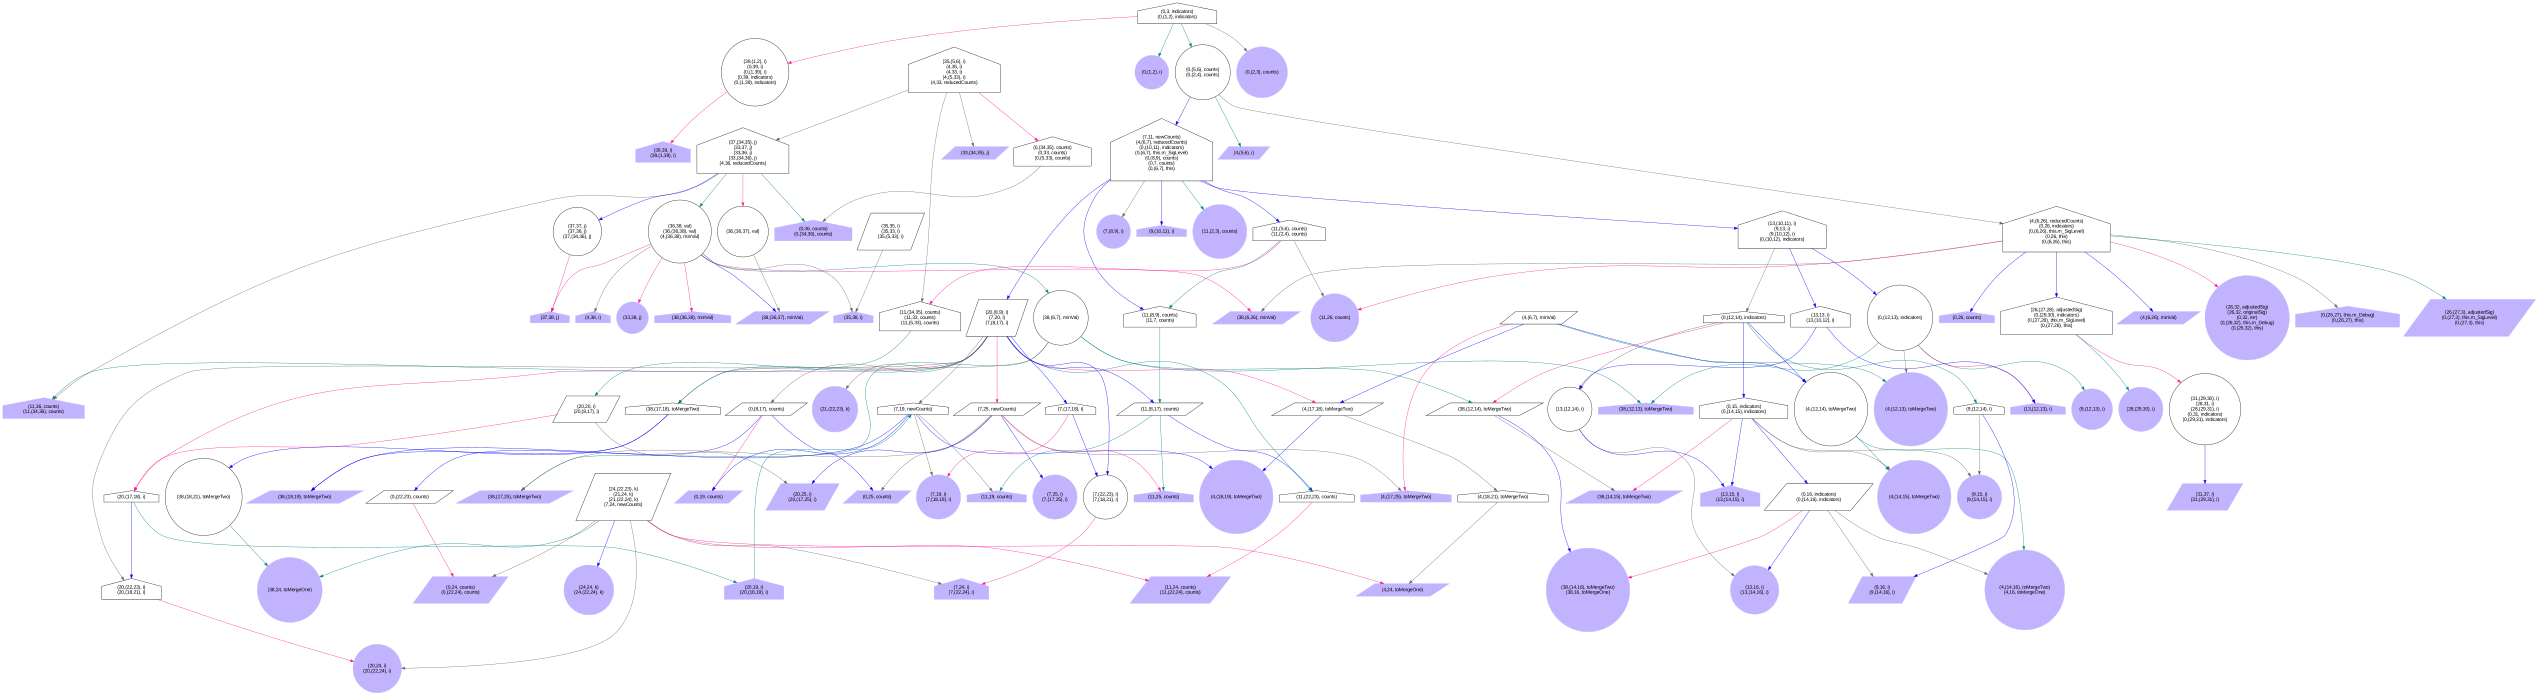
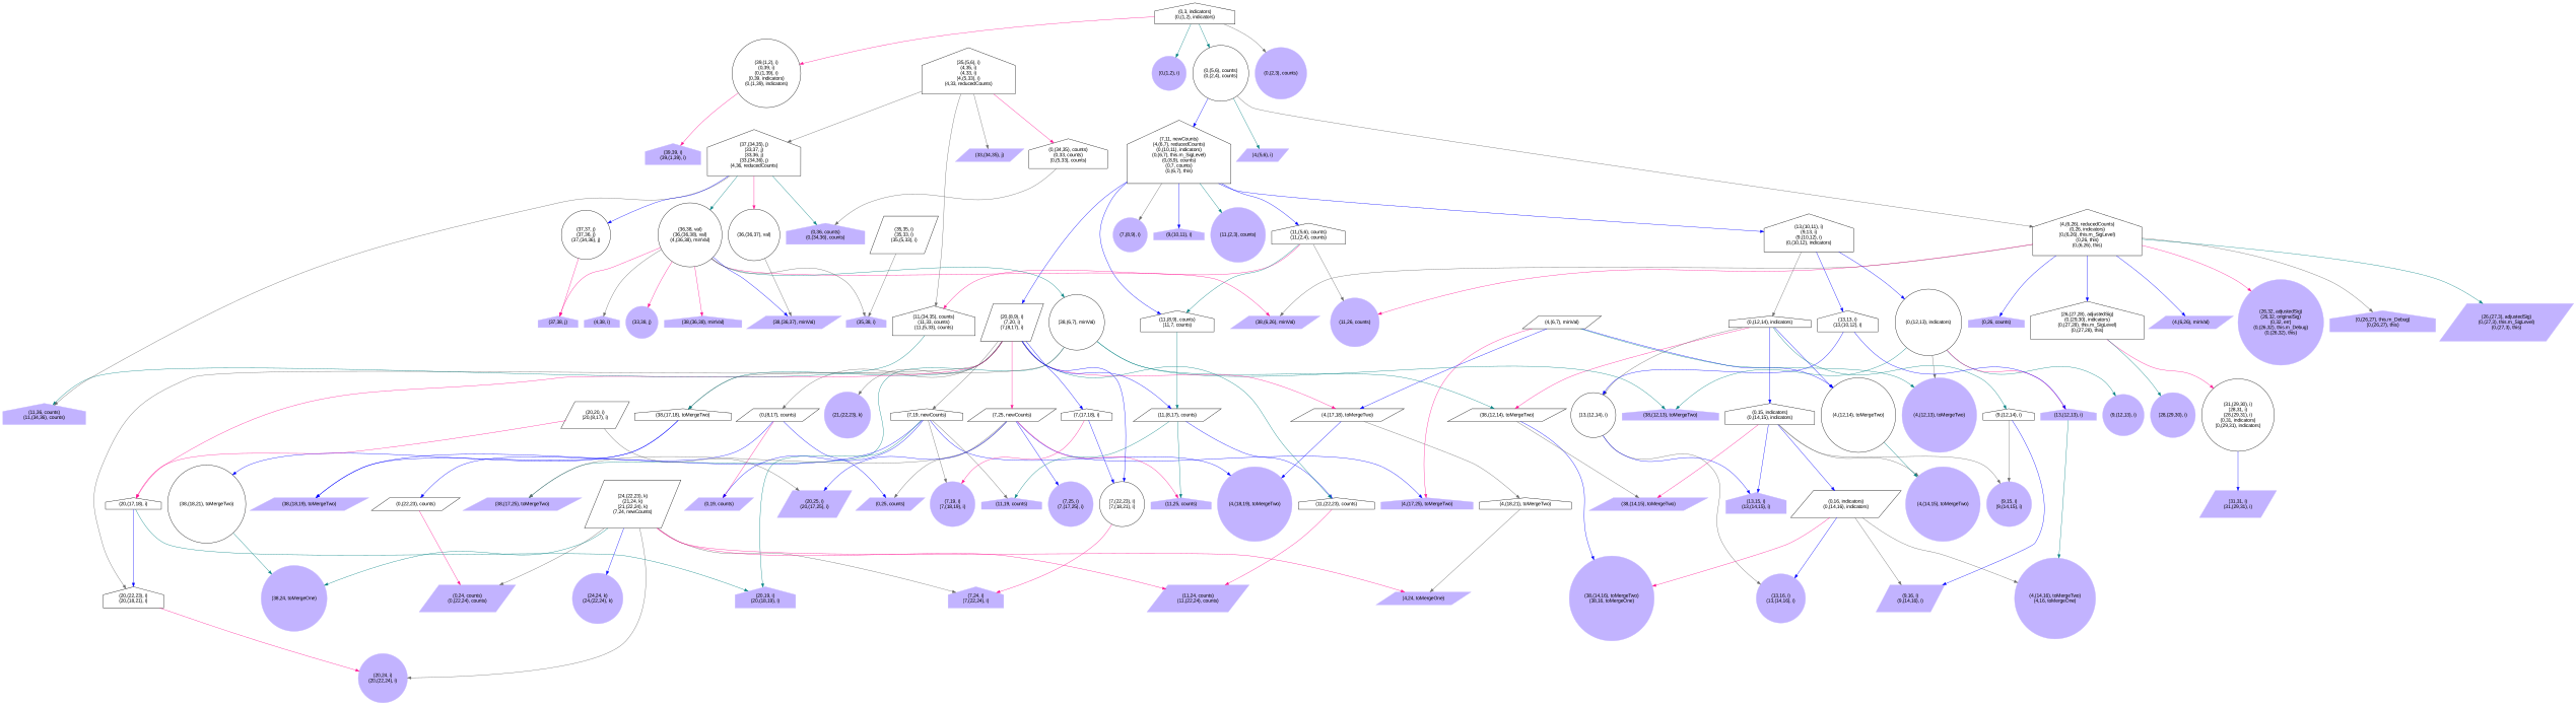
  digraph {
    fontname="Liberation Sans"
    node [color=".7 .3 1.0" fontname="Liberation Sans" shape=house style=filled]
    edge [color=blue fontname="Liberation Sans"]
    n1 [label="(26,32, adjustedSig)\n(26,32, originalSig)\n(0,32, err)\n(0,(26,32), this.m_Debug)\n(0,(26,32), this)" shape=circle]
    n2 [label="(0,(26,27), this.m_Debug)\n(0,(26,27), this)"]
-   n3 [label="(31,37, i)\n(31,(29,31), i)" shape=parallelogram]
+   n3 [label="(31,31, i)\n(31,(29,31), i)" shape=parallelogram]
    n4 [label="(31,(29,30), i)\n(28,31, i)\n(28,(29,31), i)\n(0,31, indicators)\n(0,(29,31), indicators)" shape=circle color="" style=""]
    n5 [label="(28,(29,30), i)" shape=circle]
    n6 [label="(26,(27,28), adjustedSig)\n(0,(29,30), indicators)\n(0,(27,28), this.m_SigLevel)\n(0,(27,28), this)" color="" style=""]
    n7 [label="(26,(27,3), adjustedSig)\n(0,(27,3), this.m_SigLevel)\n(0,(27,3), this)" shape=parallelogram]
    n8 [label="(0,26, counts)"]
    n9 [label="(4,(6,26), minVal)" shape=parallelogram]
    n10 [label="(38,(6,26), minVal)" shape=parallelogram]
    n11 [label="(11,26, counts)" shape=circle]
    n12 [label="(4,(6,26), reducedCounts)\n(0,26, indicators)\n(0,(6,26), this.m_SigLevel)\n(0,26, this)\n(0,(6,26), this)" color="" style=""]
    n13 [label="(0,19, counts)" shape=parallelogram]
    n14 [label="(0,24, counts)\n(0,(22,24), counts)" shape=parallelogram]
    n15 [label="(0,(22,23), counts)" shape=parallelogram color="" style=""]
    n16 [label="(0,25, counts)" shape=parallelogram]
    n17 [label="(0,(8,17), counts)" shape=parallelogram color="" style=""]
    n18 [label="(4,(14,16), toMergeTwo)\n(4,16, toMergeOne)" shape=circle]
    n19 [label="(38,(14,16), toMergeTwo)\n(38,16, toMergeOne)" shape=circle]
    n20 [label="(9,16, i)\n(9,(14,16), i)" shape=parallelogram]
    n21 [label="(13,16, i)\n(13,(14,16), i)" shape=circle]
    n22 [label="(0,16, indicators)\n(0,(14,16), indicators)" shape=parallelogram color="" style=""]
    n23 [label="(4,(14,15), toMergeTwo)" shape=circle]
    n24 [label="(38,(14,15), toMergeTwo)" shape=parallelogram]
    n25 [label="(9,15, i)\n(9,(14,15), i)" shape=circle]
    n26 [label="(13,15, i)\n(13,(14,15), i)"]
    n27 [label="(0,15, indicators)\n(0,(14,15), indicators)" color="" style=""]
    n28 [label="(4,(12,14), toMergeTwo)" shape=circle color="" style=""]
    n29 [label="(38,(12,14), toMergeTwo)" shape=parallelogram color="" style=""]
    n30 [label="(9,(12,14), i)" color="" style=""]
    n31 [label="(13,(12,14), i)" shape=circle color="" style=""]
    n32 [label="(0,(12,14), indicators)" color="" style=""]
    n33 [label="(4,(12,13), toMergeTwo)" shape=circle]
    n34 [label="(38,(12,13), toMergeTwo)"]
    n35 [label="(9,(12,13), i)" shape=circle]
    n36 [label="(13,(12,13), i)"]
    n37 [label="(0,(12,13), indicators)" shape=circle color="" style=""]
    n38 [label="(13,13, i)\n(13,(10,12), i)" color="" style=""]
    n39 [label="(13,(10,11), i)\n(9,13, i)\n(9,(10,12), i)\n(0,(10,12), indicators)" color="" style=""]
    n40 [label="(4,24, toMergeOne)" shape=parallelogram]
    n41 [label="(4,(17,25), toMergeTwo)"]
    n42 [label="(4,(18,21), toMergeTwo)" color="" style=""]
    n43 [label="(4,(18,19), toMergeTwo)" shape=circle]
    n44 [label="(4,(17,18), toMergeTwo)" shape=parallelogram color="" style=""]
    n45 [label="(4,(6,7), minVal)" shape=parallelogram color="" style=""]
    n46 [label="(38,24, toMergeOne)" shape=circle]
    n47 [label="(38,(17,25), toMergeTwo)" shape=parallelogram]
    n48 [label="(38,(18,21), toMergeTwo)" shape=circle color="" style=""]
    n49 [label="(38,(18,19), toMergeTwo)" shape=parallelogram]
    n50 [label="(38,(17,18), toMergeTwo)" color="" style=""]
    n51 [label="(38,(6,7), minVal)" shape=circle color="" style=""]
    n52 [label="(7,19, i)\n(7,(18,19), i)" shape=circle]
    n53 [label="(20,19, i)\n(20,(18,19), i)"]
    n54 [label="(11,19, counts)"]
    n55 [label="(7,19, newCounts)" color="" style=""]
    n56 [label="(7,24, i)\n(7,(22,24), i)"]
    n57 [label="(24,24, k)\n(24,(22,24), k)" shape=circle]
    n58 [label="(20,24, i)\n(20,(22,24), i)" shape=circle]
    n59 [label="(11,24, counts)\n(11,(22,24), counts)" shape=parallelogram]
    n60 [label="(24,(22,23), k)\n(21,24, k)\n(21,(22,24), k)\n(7,24, newCounts)" shape=parallelogram color="" style=""]
    n61 [label="(7,25, i)\n(7,(17,25), i)" shape=circle]
    n62 [label="(20,25, i)\n(20,(17,25), i)" shape=parallelogram]
    n63 [label="(11,25, counts)"]
    n64 [label="(7,25, newCounts)" shape=parallelogram color="" style=""]
    n65 [label="(7,(22,23), i)\n(7,(18,21), i)" shape=circle color="" style=""]
    n66 [label="(7,(17,18), i)" color="" style=""]
    n67 [label="(21,(22,23), k)" shape=circle]
    n68 [label="(20,(22,23), i)\n(20,(18,21), i)" color="" style=""]
    n69 [label="(20,(17,18), i)" color="" style=""]
    n70 [label="(20,20, i)\n(20,(8,17), i)" shape=parallelogram color="" style=""]
    n71 [label="(11,(22,23), counts)" color="" style=""]
    n72 [label="(11,(8,17), counts)" shape=parallelogram color="" style=""]
    n73 [label="(20,(8,9), i)\n(7,20, i)\n(7,(8,17), i)" shape=parallelogram color="" style=""]
    n74 [label="(7,(8,9), i)" shape=circle]
    n75 [label="(9,(10,11), i)"]
    n76 [label="(11,36, counts)\n(11,(34,36), counts)"]
    n77 [label="(11,(34,35), counts)\n(11,33, counts)\n(11,(5,33), counts)" color="" style=""]
    n78 [label="(11,(8,9), counts)\n(11,7, counts)" color="" style=""]
    n79 [label="(11,(5,6), counts)\n(11,(2,4), counts)" color="" style=""]
    n80 [label="(11,(2,3), counts)" shape=circle]
    n81 [label="(7,11, newCounts)\n(4,(6,7), reducedCounts)\n(0,(10,11), indicators)\n(0,(6,7), this.m_SigLevel)\n(0,(8,9), counts)\n(0,7, counts)\n(0,(6,7), this)" color="" style=""]
    n82 [label="(0,36, counts)\n(0,(34,36), counts)"]
    n83 [label="(0,(34,35), counts)\n(0,33, counts)\n(0,(5,33), counts)" color="" style=""]
    n84 [label="(4,38, i)"]
    n85 [label="(33,38, j)" shape=circle]
    n86 [label="(38,(36,38), minVal)"]
    n87 [label="(38,(36,37), minVal)" shape=parallelogram]
    n88 [label="(37,38, j)"]
    n89 [label="(35,38, i)"]
    n90 [label="(36,38, val)\n(36,(36,38), val)\n(4,(36,38), minVal)" shape=circle color="" style=""]
    n91 [label="(36,(36,37), val)" shape=circle color="" style=""]
    n92 [label="(37,37, j)\n(37,36, j)\n(37,(34,36), j)" shape=circle color="" style=""]
    n93 [label="(37,(34,35), j)\n(33,37, j)\n(33,36, j)\n(33,(34,36), j)\n(4,36, reducedCounts)" color="" style=""]
    n94 [label="(33,(34,35), j)" shape=parallelogram]
    n95 [label="(35,35, i)\n(35,33, i)\n(35,(5,33), i)" shape=parallelogram color="" style=""]
    n96 [label="(35,(5,6), i)\n(4,35, i)\n(4,33, i)\n(4,(5,33), i)\n(4,33, reducedCounts)" color="" style=""]
    n97 [label="(4,(5,6), i)" shape=parallelogram]
    n98 [label="(0,(5,6), counts)\n(0,(2,4), counts)" shape=circle color="" style=""]
    n99 [label="(0,(2,3), counts)" shape=circle]
    n100 [label="(39,39, i)\n(39,(1,39), i)"]
    n101 [label="(39,(1,2), i)\n(0,39, i)\n(0,(1,39), i)\n(0,39, indicators)\n(0,(1,39), indicators)" shape=circle color="" style=""]
    n102 [label="(0,(1,2), i)" shape=circle]
    n103 [label="(0,3, indicators)\n(0,(1,2), indicators)" color="" style=""]
    n4 -> n3
    n6 -> n4 [color=deeppink]
    n6 -> n5 [color=teal]
    n12 -> n1 [color=deeppink]
    n12 -> n2 [color=gray40]
    n12 -> n6
    n12 -> n7 [color=teal]
    n12 -> n8
    n12 -> n9
    n12 -> n10 [color=gray40]
    n12 -> n11 [color=deeppink]
    n15 -> n14 [color=deeppink]
    n17 -> n13 [color=deeppink]
    n17 -> n15
    n17 -> n16
    n22 -> n18 [color=gray40]
    n22 -> n19 [color=deeppink]
    n22 -> n20 [color=gray40]
    n22 -> n21
    n27 -> n22
    n27 -> n23 [color=gray40]
    n27 -> n24 [color=deeppink]
    n27 -> n25 [color=gray40]
    n27 -> n26
-   n28 -> n18 [color=teal]
+   n36 -> n18 [color=teal]
    n28 -> n23 [color=teal]
    n29 -> n19
    n29 -> n24 [color=gray40]
    n30 -> n20
    n30 -> n25 [color=gray40]
    n31 -> n21 [color=gray40]
    n31 -> n26
    n32 -> n27
    n32 -> n28
    n32 -> n29 [color=deeppink]
    n32 -> n30 [color=teal]
    n32 -> n31 [color=gray40]
    n37 -> n33 [color=gray40]
    n37 -> n34 [color=teal]
    n37 -> n35 [color=teal]
    n37 -> n36 [color=deeppink]
    n38 -> n31
    n38 -> n36
    n39 -> n32 [color=gray40]
    n39 -> n37
    n39 -> n38
    n42 -> n40 [color=gray40]
    n44 -> n42 [color=gray40]
    n44 -> n43
    n45 -> n28
    n45 -> n33 [color=teal]
    n45 -> n41 [color=deeppink]
    n45 -> n44
    n48 -> n46 [color=teal]
    n50 -> n48
    n50 -> n49
    n51 -> n29 [color=teal]
    n51 -> n34 [color=teal]
    n51 -> n47 [color=teal]
    n51 -> n50 [color=gray40]
    n55 -> n13
    n55 -> n43
    n55 -> n49
    n55 -> n52 [color=gray40]
-   n53 -> n55 [color=teal]
+   n55 -> n53 [color=teal]
    n55 -> n54 [color=gray40]
    n60 -> n14 [color=gray40]
    n60 -> n40 [color=deeppink]
    n60 -> n46 [color=teal]
    n60 -> n56 [color=gray40]
    n60 -> n57
    n60 -> n58 [color=gray40]
    n60 -> n59 [color=deeppink]
    n64 -> n16 [color=gray40]
-   n64 -> n41 [color=gray40]
+   n64 -> n41
    n64 -> n47 [color=gray40]
    n64 -> n61
    n64 -> n62
    n64 -> n63 [color=deeppink]
    n65 -> n56 [color=deeppink]
    n66 -> n52 [color=deeppink]
    n66 -> n65
    n68 -> n58 [color=deeppink]
    n69 -> n53 [color=teal]
    n69 -> n68
    n70 -> n62 [color=gray40]
    n70 -> n69 [color=deeppink]
    n71 -> n59 [color=deeppink]
    n72 -> n54 [color=teal]
    n72 -> n63 [color=teal]
    n72 -> n71
    n73 -> n17 [color=gray40]
    n73 -> n44 [color=deeppink]
    n73 -> n50 [color=teal]
    n73 -> n55 [color=gray40]
    n73 -> n64 [color=deeppink]
    n73 -> n65
    n73 -> n66
    n73 -> n67 [color=gray40]
    n73 -> n68 [color=gray40]
    n73 -> n69 [color=deeppink]
-   n73 -> n70 [color=teal]
    n73 -> n71 [color=teal]
    n73 -> n72
    n77 -> n76 [color=teal]
    n78 -> n72 [color=teal]
    n79 -> n11 [color=gray40]
    n79 -> n77 [color=deeppink]
    n79 -> n78 [color=teal]
    n81 -> n39
    n81 -> n73
    n81 -> n74 [color=gray40]
    n81 -> n75
    n81 -> n78
    n81 -> n79
    n81 -> n80 [color=teal]
    n83 -> n82 [color=gray40]
    n90 -> n10 [color=deeppink]
    n90 -> n51 [color=teal]
    n90 -> n84 [color=gray40]
    n90 -> n85 [color=deeppink]
    n90 -> n86 [color=deeppink]
    n90 -> n87
    n90 -> n88 [color=deeppink]
    n90 -> n89 [color=gray40]
    n91 -> n87 [color=gray40]
    n92 -> n88 [color=deeppink]
    n93 -> n76 [color=gray40]
    n93 -> n82 [color=teal]
    n93 -> n90 [color=teal]
    n93 -> n91 [color=deeppink]
    n93 -> n92
    n95 -> n89 [color=gray40]
    n96 -> n77 [color=gray40]
    n96 -> n83 [color=deeppink]
    n96 -> n93 [color=gray40]
    n96 -> n94 [color=gray40]
    n98 -> n12 [color=gray40]
    n98 -> n81
    n98 -> n97 [color=teal]
    n101 -> n100 [color=deeppink]
    n103 -> n98 [color=teal]
    n103 -> n99 [color=gray40]
    n103 -> n101 [color=deeppink]
    n103 -> n102 [color=teal]
  }
